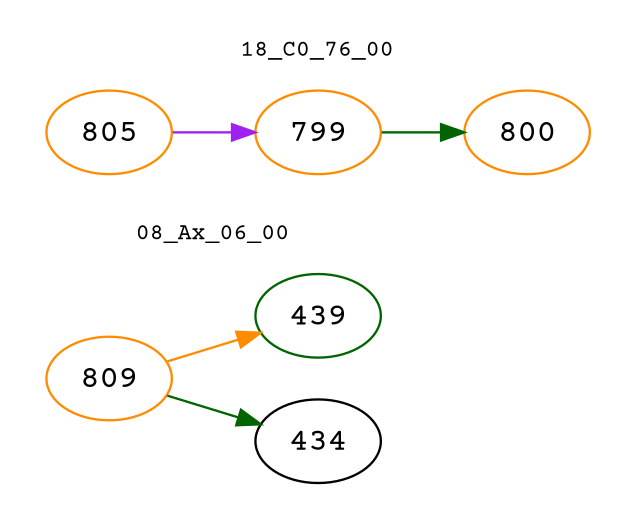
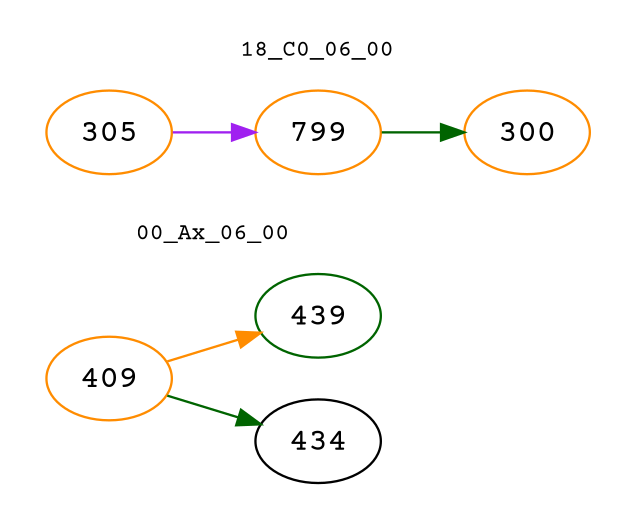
  digraph {
    fontname="Courier Prime"
    rankdir=LR
    node [color=darkorange fontname="Courier Prime"]
    edge [arrowhead=normal color=darkgreen fontname="Courier Prime"]
-   n1 [label=809]
+   n1 [label=409]
    n2 [color=black label=434]
    n3 [color=darkgreen label=439]
    n4 [label=799]
-   n5 [label=805]
-   n6 [label=800]
+   n5 [label=305]
+   n6 [label=300]
    subgraph cluster_1 {
      color=white
      fontsize=10
-     label="08_Ax_06_00"
+     label="00_Ax_06_00"
      n1
      n2
      n3
    }
    subgraph cluster_2 {
      color=white
      fontsize=10
-     label="18_C0_76_00"
+     label="18_C0_06_00"
      n4
      n5
      n6
    }
    n1 -> n2
    n1 -> n3 [color=darkorange]
    n4 -> n6
    n5 -> n4 [color=purple]
  }
